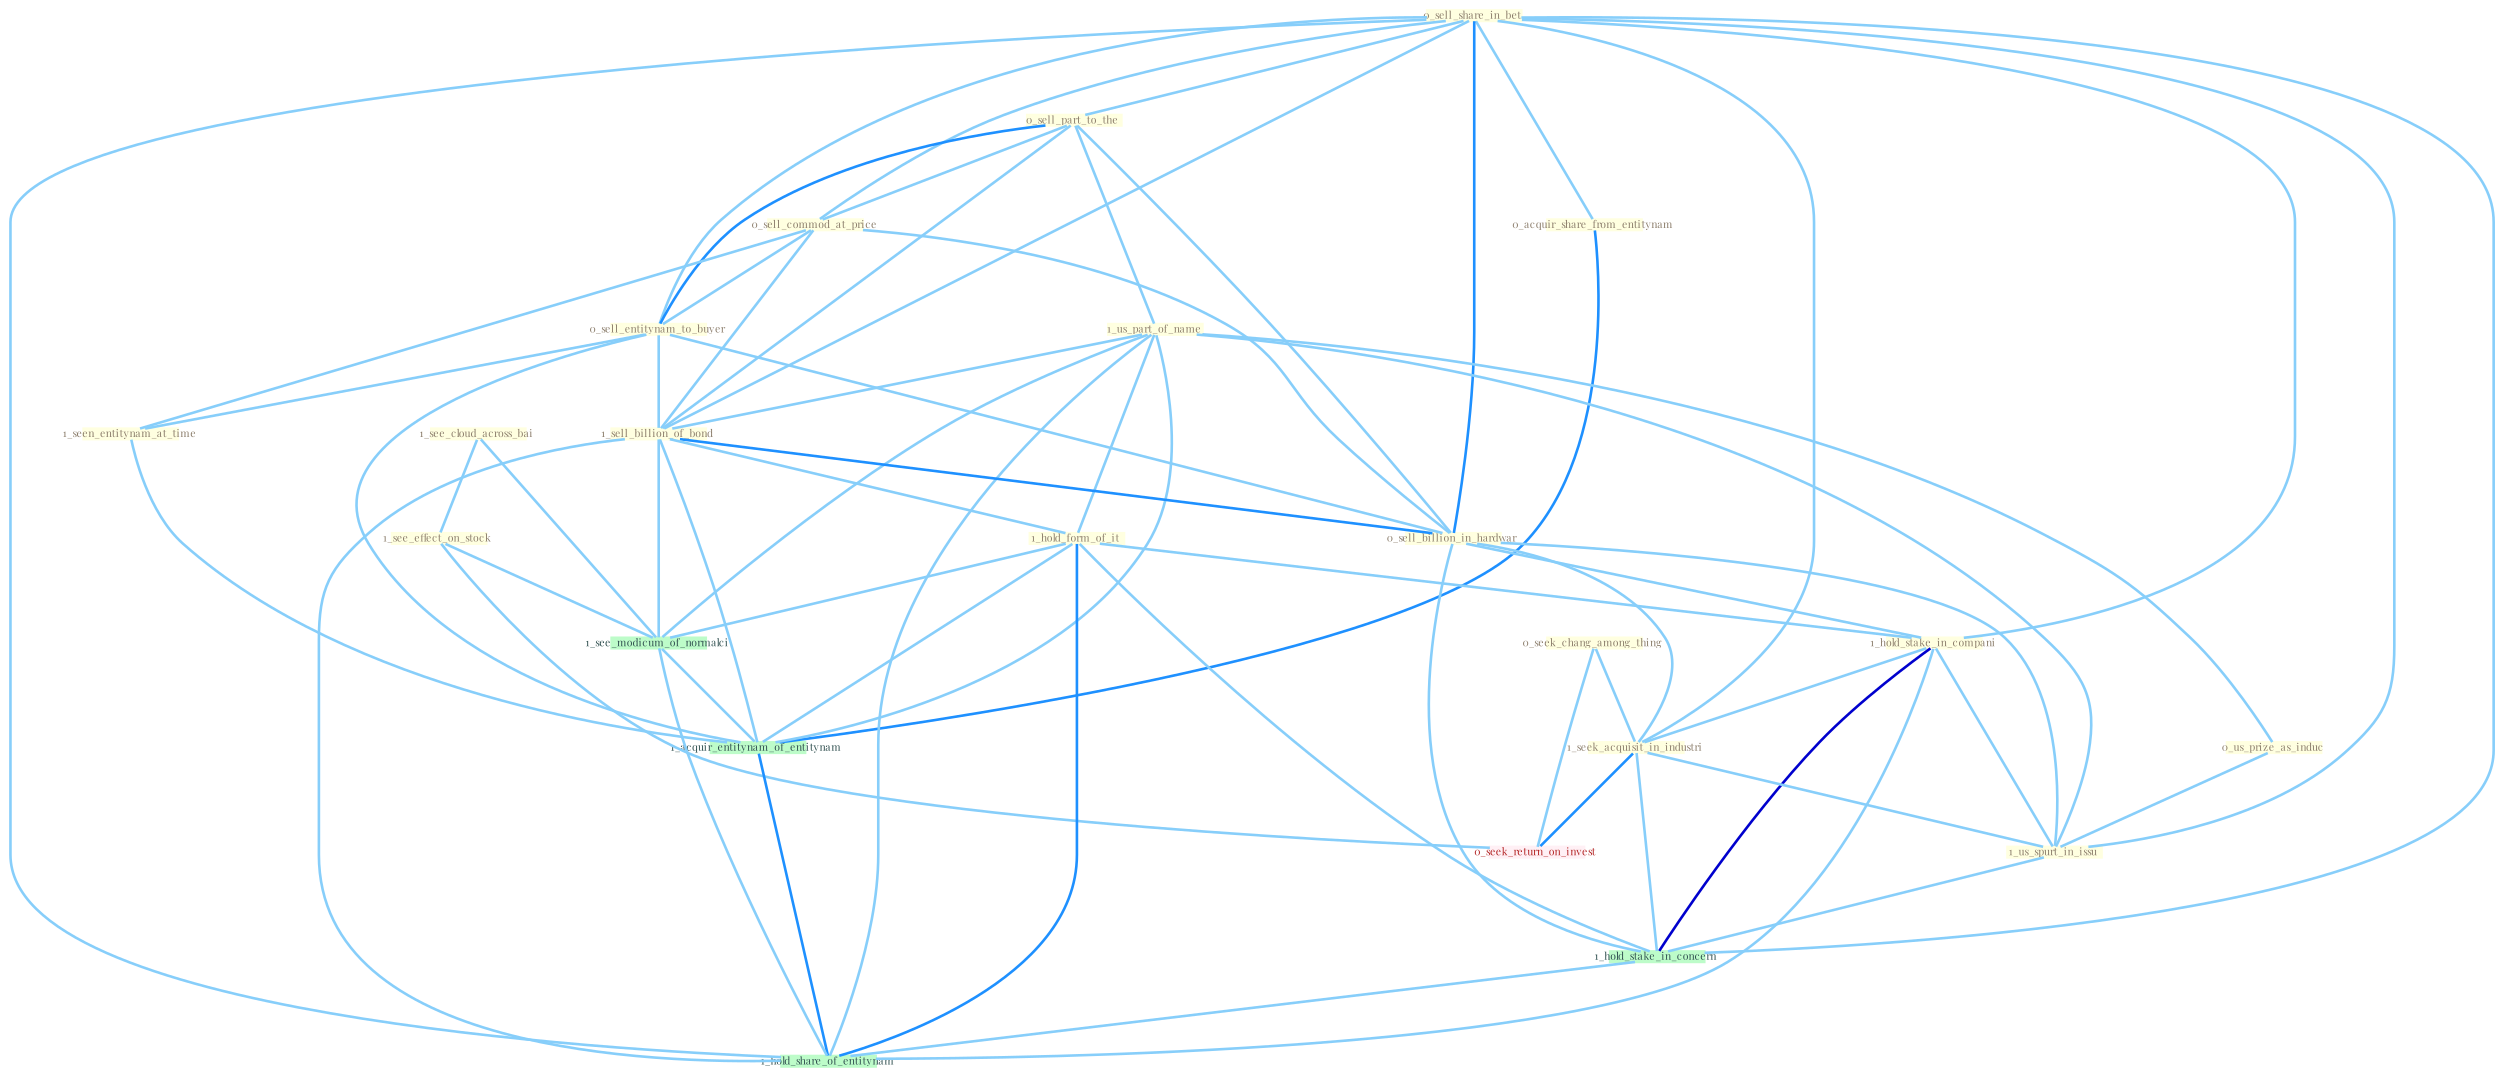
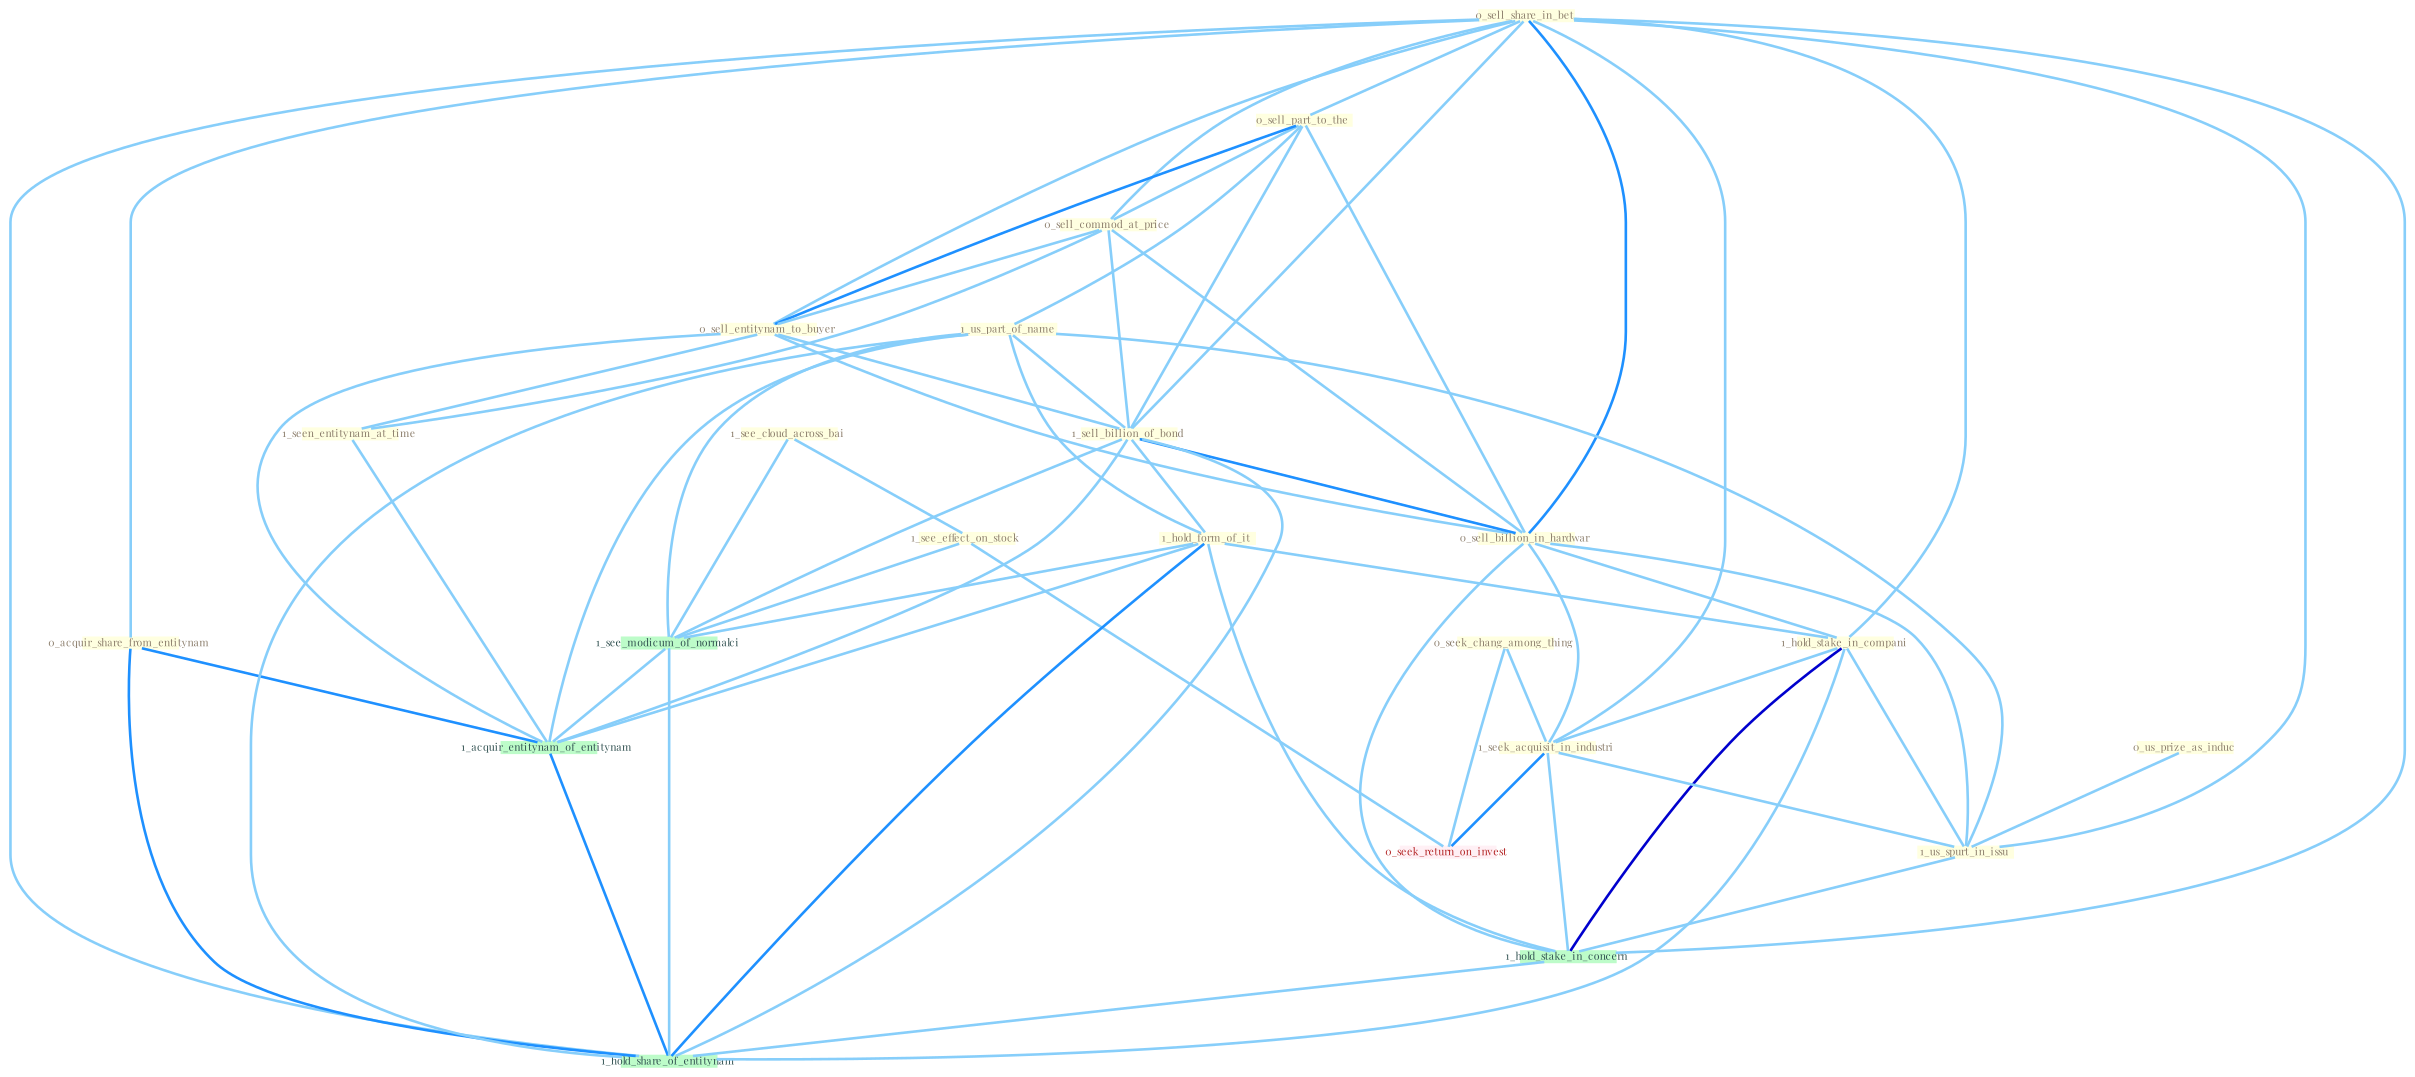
  graph {
    fontname="Playfair Display"
    node [color="#ffffe0" fixedsize=true fontcolor="#8b7d6b" fontname="Playfair Display" fontsize=4 shape=polygon style=filled]
    edge [color="#87cefa" fontname="Playfair Display" w=1]
    "0_sell_share_in_bet " [height=.06 width=.5]
    "0_sell_part_to_the " [height=.06 width=.5]
    "0_sell_commod_at_price " [height=.06 width=.5]
    "0_acquir_share_from_entitynam " [height=.06 width=.5]
    "1_us_part_of_name " [height=.06 width=.5]
    "0_sell_entitynam_to_buyer " [height=.06 width=.5]
    "1_seen_entitynam_at_time " [height=.06 width=.5]
    "1_see_cloud_across_bai " [height=.06 width=.5]
    "0_us_prize_as_induc " [height=.06 width=.5]
    "1_see_effect_on_stock " [height=.06 width=.5]
    "0_seek_chang_among_thing " [height=.06 width=.5]
    "1_sell_billion_of_bond " [height=.06 width=.5]
    "0_sell_billion_in_hardwar " [height=.06 width=.5]
    "1_hold_form_of_it " [height=.06 width=.5]
    "1_hold_stake_in_compani " [height=.06 width=.5]
    "1_seek_acquisit_in_industri " [height=.06 width=.5]
    "1_us_spurt_in_issu " [height=.06 width=.5]
    "0_seek_return_on_invest " [color="#fff0f5" fontcolor="#b22222" height=.06 width=.5]
    "1_hold_stake_in_concern " [color="#BDFCC9" fontcolor="#2f4f4f" height=.06 width=.5]
    "1_hold_share_of_entitynam " [color="#BDFCC9" fontcolor="#2f4f4f" height=.06 width=.5]
    "1_acquir_entitynam_of_entitynam " [color="#BDFCC9" fontcolor="#2f4f4f" height=.06 width=.5]
    "1_see_modicum_of_normalci " [color="#BDFCC9" fontcolor="#2f4f4f" height=.06 width=.5]
    subgraph sub_1 {
      "0_sell_share_in_bet "
      "0_sell_part_to_the "
      "0_sell_commod_at_price "
      "0_acquir_share_from_entitynam "
      "1_us_part_of_name "
      "0_sell_entitynam_to_buyer "
      "1_seen_entitynam_at_time "
      "1_see_cloud_across_bai "
      "0_us_prize_as_induc "
      "1_see_effect_on_stock "
      "0_seek_chang_among_thing "
      "1_sell_billion_of_bond "
      "0_sell_billion_in_hardwar "
      "1_hold_form_of_it "
      "1_hold_stake_in_compani "
      "1_seek_acquisit_in_industri "
      "1_us_spurt_in_issu "
    }
    subgraph sub_2 {
      "0_seek_return_on_invest "
    }
    "0_sell_share_in_bet " -- "0_sell_part_to_the "
    "0_sell_share_in_bet " -- "0_sell_commod_at_price "
    "0_sell_share_in_bet " -- "0_acquir_share_from_entitynam "
    "0_sell_share_in_bet " -- "0_sell_entitynam_to_buyer "
    "0_sell_share_in_bet " -- "1_sell_billion_of_bond "
    "0_sell_share_in_bet " -- "0_sell_billion_in_hardwar " [color="#1e90ff" w=2]
    "0_sell_share_in_bet " -- "1_hold_stake_in_compani "
    "0_sell_share_in_bet " -- "1_seek_acquisit_in_industri "
    "0_sell_share_in_bet " -- "1_us_spurt_in_issu "
    "0_sell_share_in_bet " -- "1_hold_stake_in_concern "
    "0_sell_share_in_bet " -- "1_hold_share_of_entitynam "
    "0_sell_part_to_the " -- "0_sell_commod_at_price "
    "0_sell_part_to_the " -- "1_us_part_of_name "
    "0_sell_part_to_the " -- "0_sell_entitynam_to_buyer " [color="#1e90ff" w=2]
    "0_sell_part_to_the " -- "1_sell_billion_of_bond "
    "0_sell_part_to_the " -- "0_sell_billion_in_hardwar "
    "0_sell_commod_at_price " -- "0_sell_entitynam_to_buyer "
    "0_sell_commod_at_price " -- "1_seen_entitynam_at_time "
    "0_sell_commod_at_price " -- "1_sell_billion_of_bond "
    "0_sell_commod_at_price " -- "0_sell_billion_in_hardwar "
+   "0_acquir_share_from_entitynam " -- "1_hold_share_of_entitynam " [color="#1e90ff" w=2]
    "0_acquir_share_from_entitynam " -- "1_acquir_entitynam_of_entitynam " [color="#1e90ff" w=2]
-   "1_us_part_of_name " -- "0_us_prize_as_induc "
    "1_us_part_of_name " -- "1_sell_billion_of_bond "
    "1_us_part_of_name " -- "1_hold_form_of_it "
    "1_us_part_of_name " -- "1_us_spurt_in_issu "
    "1_us_part_of_name " -- "1_hold_share_of_entitynam "
    "1_us_part_of_name " -- "1_acquir_entitynam_of_entitynam "
    "1_us_part_of_name " -- "1_see_modicum_of_normalci "
    "0_sell_entitynam_to_buyer " -- "1_seen_entitynam_at_time "
    "0_sell_entitynam_to_buyer " -- "1_sell_billion_of_bond "
    "0_sell_entitynam_to_buyer " -- "0_sell_billion_in_hardwar "
    "0_sell_entitynam_to_buyer " -- "1_acquir_entitynam_of_entitynam "
    "1_seen_entitynam_at_time " -- "1_acquir_entitynam_of_entitynam "
    "1_see_cloud_across_bai " -- "1_see_effect_on_stock "
    "1_see_cloud_across_bai " -- "1_see_modicum_of_normalci "
    "0_us_prize_as_induc " -- "1_us_spurt_in_issu "
    "1_see_effect_on_stock " -- "0_seek_return_on_invest "
    "1_see_effect_on_stock " -- "1_see_modicum_of_normalci "
    "0_seek_chang_among_thing " -- "1_seek_acquisit_in_industri "
    "0_seek_chang_among_thing " -- "0_seek_return_on_invest "
    "1_sell_billion_of_bond " -- "0_sell_billion_in_hardwar " [color="#1e90ff" w=2]
    "1_sell_billion_of_bond " -- "1_hold_form_of_it "
    "1_sell_billion_of_bond " -- "1_hold_share_of_entitynam "
    "1_sell_billion_of_bond " -- "1_acquir_entitynam_of_entitynam "
    "1_sell_billion_of_bond " -- "1_see_modicum_of_normalci "
    "0_sell_billion_in_hardwar " -- "1_hold_stake_in_compani "
    "0_sell_billion_in_hardwar " -- "1_seek_acquisit_in_industri "
    "0_sell_billion_in_hardwar " -- "1_us_spurt_in_issu "
    "0_sell_billion_in_hardwar " -- "1_hold_stake_in_concern "
    "1_hold_form_of_it " -- "1_hold_stake_in_compani "
    "1_hold_form_of_it " -- "1_hold_stake_in_concern "
    "1_hold_form_of_it " -- "1_hold_share_of_entitynam " [color="#1e90ff" w=2]
    "1_hold_form_of_it " -- "1_acquir_entitynam_of_entitynam "
    "1_hold_form_of_it " -- "1_see_modicum_of_normalci "
    "1_hold_stake_in_compani " -- "1_seek_acquisit_in_industri "
    "1_hold_stake_in_compani " -- "1_us_spurt_in_issu "
    "1_hold_stake_in_compani " -- "1_hold_stake_in_concern " [color="#0000cd" w=3]
    "1_hold_stake_in_compani " -- "1_hold_share_of_entitynam "
    "1_seek_acquisit_in_industri " -- "1_us_spurt_in_issu "
    "1_seek_acquisit_in_industri " -- "0_seek_return_on_invest " [color="#1e90ff"]
    "1_seek_acquisit_in_industri " -- "1_hold_stake_in_concern "
    "1_us_spurt_in_issu " -- "1_hold_stake_in_concern "
    "1_hold_stake_in_concern " -- "1_hold_share_of_entitynam "
    "1_acquir_entitynam_of_entitynam " -- "1_hold_share_of_entitynam " [color="#1e90ff" w=2]
    "1_see_modicum_of_normalci " -- "1_hold_share_of_entitynam "
    "1_see_modicum_of_normalci " -- "1_acquir_entitynam_of_entitynam "
  }
